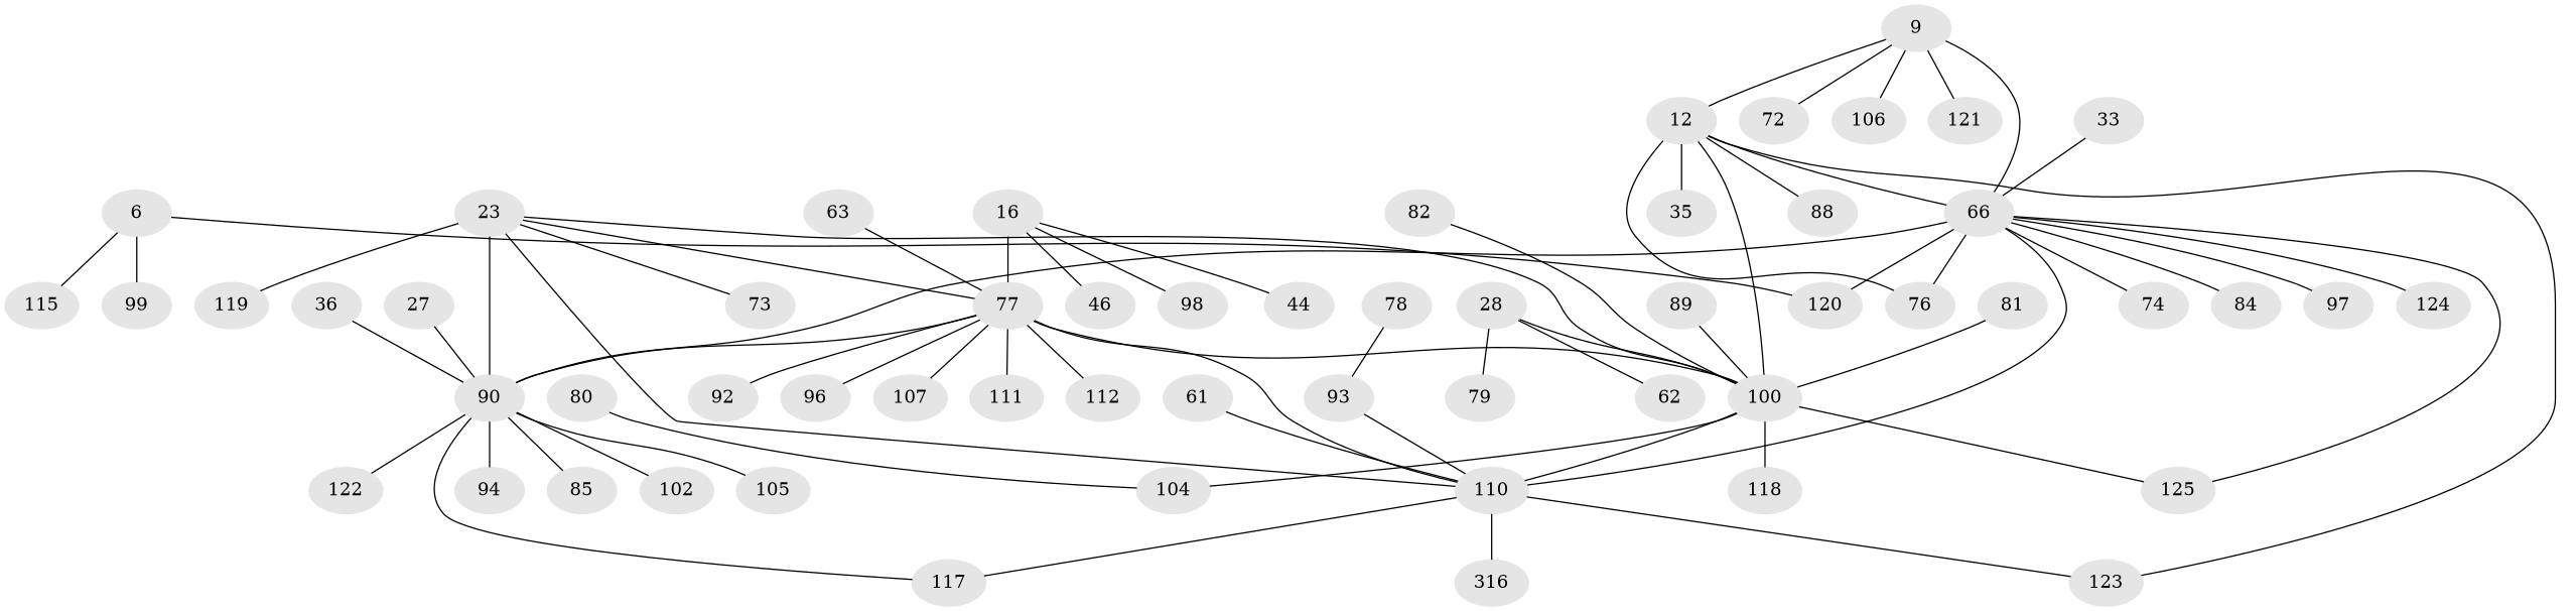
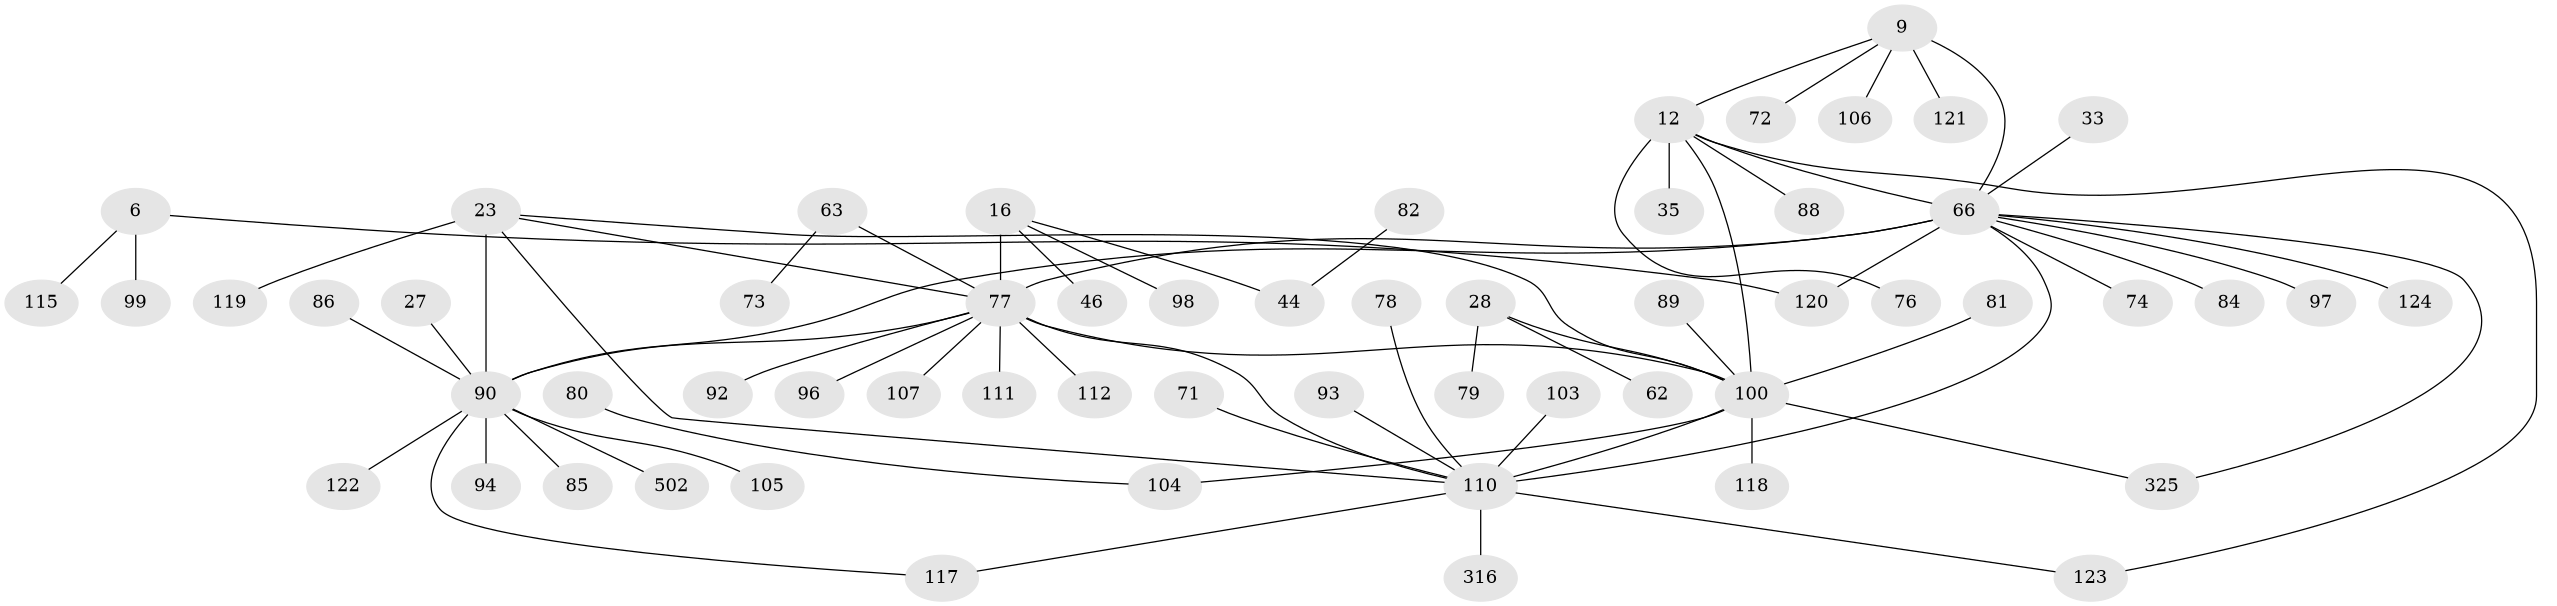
  graph {
    node [color=gray90 style=filled]
    6 [super="+4"]
    99
    115
    120
    110 [super="+91+69+39+40+43+60+61"]
    123 [super="+108+109"]
    117 [super="+36"]
    n8 [label=316]
    9 [super="+7"]
    12 [super="+10"]
    66 [super="+58+52+11"]
    72
    106
    121
    35
    76 [super="+47"]
    88
    100 [super="+29+30+41+48+51+67"]
    77 [super="+18+34+54+59"]
    90 [super="+68+83"]
    74
    84
    97
    124
-   125 [super="+53"]
+   125 [super="+53" label=325]
    104
    118
    16 [super="+13"]
    44
    46
    98
    92
    96
    107 [super="+57+85"]
    111
    112
    23 [super="+20"]
    73
    119
    94
    n41 [label=85]
-   102
+   102 [label=502]
    105 [super="+45"]
    122 [super="+75"]
    28 [super="+26"]
    62
    79
    33
    63
-   71 [label=61]
+   71
    78
    80
    81
    82
-   86 [label=36]
+   86
    n56 [label=27]
    89
    93
+   103
    6 -- 99
    6 -- 115
    6 -- 120
    110 -- 123
    110 -- 117
    110 -- n8
    9 -- 12 [weight=4]
    9 -- 66 [weight=5]
    9 -- 72
    9 -- 106
    9 -- 121
    12 -- 123
    12 -- 66 [weight=4]
    12 -- 35
    12 -- 76
    12 -- 88
    12 -- 100
    66 -- 120
    66 -- 110
-   66 -- 76 [weight=2]
+   66 -- 77 [weight=2]
    66 -- 90 [weight=3]
    66 -- 74
    66 -- 84
    66 -- 97
    66 -- 124
    66 -- 125
    100 -- 110 [weight=3]
    100 -- 125
    100 -- 104
    100 -- 118
    77 -- 110
    77 -- 100 [weight=2]
    77 -- 90
    77 -- 92
    77 -- 96
    77 -- 107
    77 -- 111
    77 -- 112
    90 -- 117
    90 -- 94
    90 -- n41
    90 -- 102
    90 -- 105
    90 -- 122
    16 -- 77 [weight=8]
    16 -- 44
    16 -- 46
    16 -- 98
    23 -- 110
    23 -- 100
    23 -- 77
    23 -- 90 [weight=8]
-   23 -- 73
+   63 -- 73
    23 -- 119
    28 -- 100 [weight=8]
    28 -- 62
    28 -- 79
    33 -- 66
    63 -- 77
    71 -- 110
-   78 -- 93
+   78 -- 110
    80 -- 104
    81 -- 100
-   82 -- 100
+   82 -- 44
    86 -- 90
    n56 -- 90
    89 -- 100
    93 -- 110
+   103 -- 110
  }
